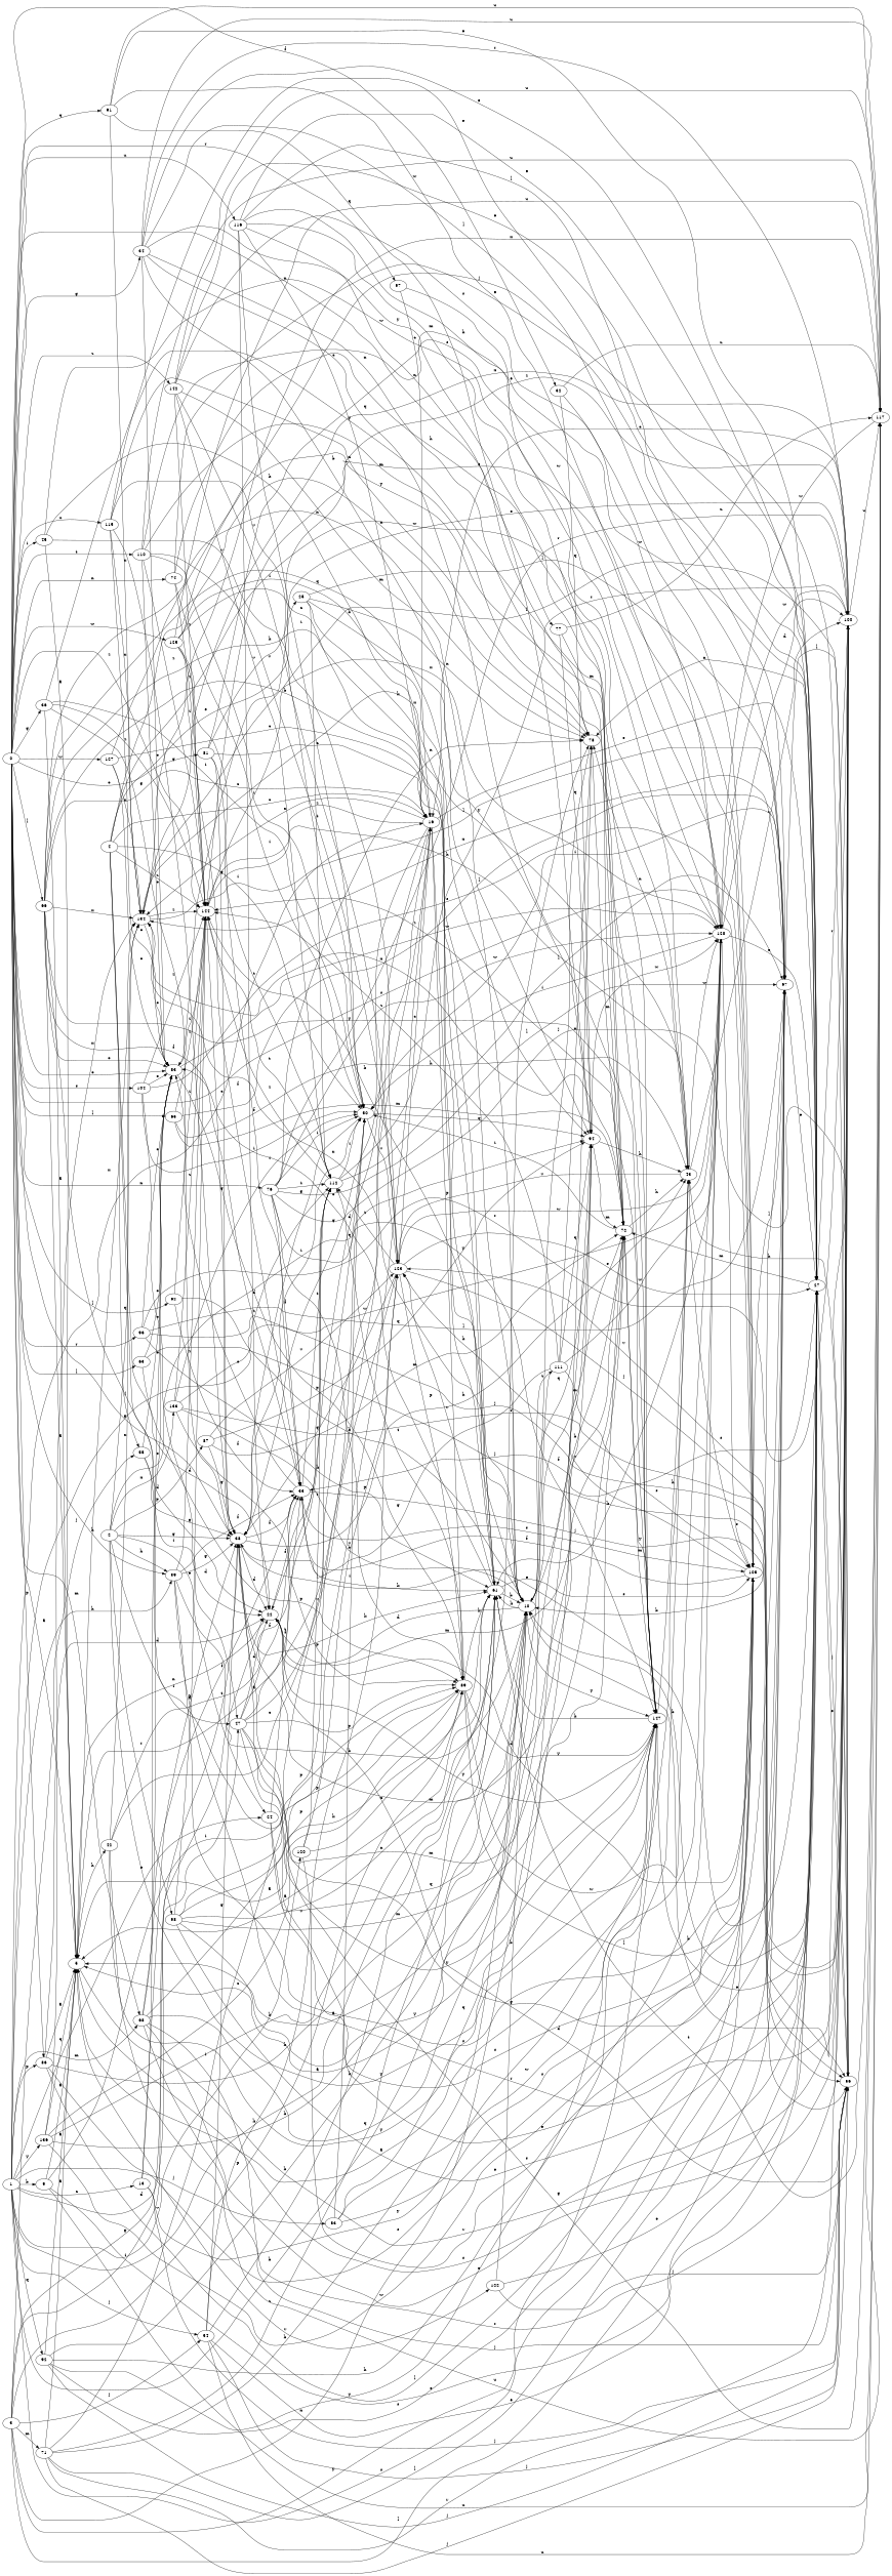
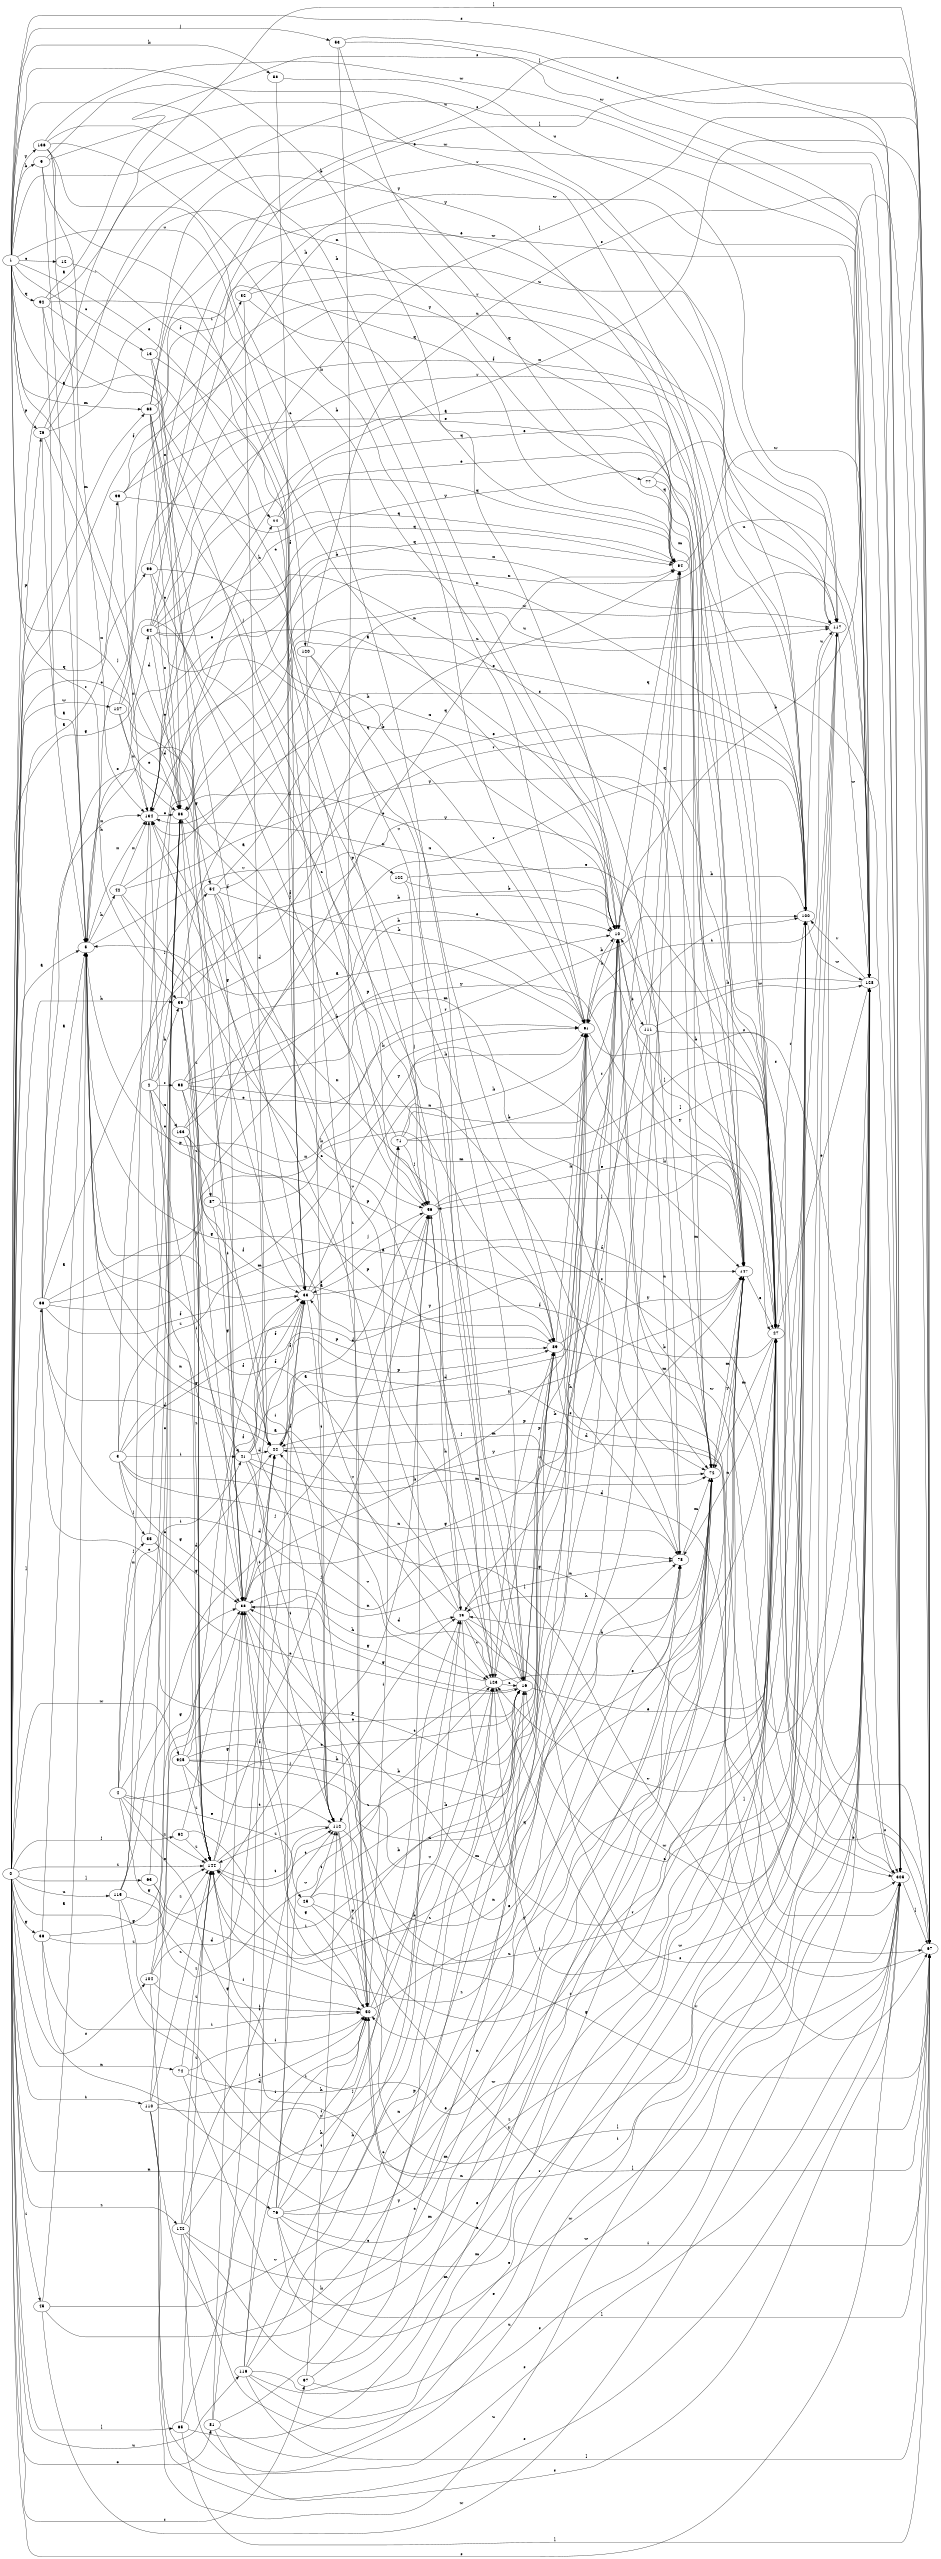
  strict digraph {
    fontname="DejaVu Serif"
    rankdir=LR
    node [fontname="DejaVu Serif"]
    edge [fontname="DejaVu Serif"]
    0
    5
    32
    34
    36
    38
    39
    45
    62
    63
    65
    66
    68
    74
    76
    77
    81
    83
-   86
-   91
+   86 [label=46]
+   91 [label=99]
    96
    97
    104
-   105
+   105 [label=305]
    110
    115
    116
-   125
+   125 [label=925]
    127
    142
    144
    134
    42
    100
    122
    22
    128
    94
    117
    10
    n41 [label=147]
    67
    78
    27
    50
    61
    72
    33
    43
    123
    89
    56
    16
    112
    1
    9
+   12
    13
    24
    53
    54
+   58
    92
    120
    136
    111
    2
-   47
+   47 [label=41]
    87
    98
    133
    3
    55
    71
    4
    25
    0 -> 5 [label=a]
    0 -> 32 [label=f]
    0 -> 34 [label=g]
    0 -> 36 [label=g]
    0 -> 38 [label=g]
    0 -> 39 [label=h]
    0 -> 45 [label=i]
-   0 -> 62 [label=l]
+   0 -> 62 [label=j]
    0 -> 63 [label=l]
    0 -> 65 [label=l]
    0 -> 66 [label=l]
    0 -> 68 [label=m]
    0 -> 74 [label=n]
    0 -> 76 [label=n]
    0 -> 77 [label=n]
    0 -> 81 [label=o]
    0 -> 83 [label=o]
    0 -> 86 [label=p]
    0 -> 91 [label=q]
    0 -> 96 [label=r]
    0 -> 97 [label=r]
    0 -> 104 [label=s]
    0 -> 105 [label=s]
    0 -> 110 [label=t]
    0 -> 115 [label=u]
    0 -> 116 [label=u]
    0 -> 125 [label=w]
    0 -> 127 [label=w]
    0 -> 142 [label=z]
    0 -> 144 [label=z]
    5 -> 134 [label=x]
    5 -> 42 [label=h]
    5 -> 100 [label=r]
    5 -> 122 [label=v]
+   32 -> 22 [label=d]
    32 -> 128 [label=w]
    32 -> 94 [label=q]
    32 -> 117 [label=u]
    34 -> 83 [label=o]
    34 -> 100 [label=r]
    34 -> 94 [label=q]
-   34 -> 117 [label=u]
+   34 -> 117 [label=f]
    34 -> 10 [label=b]
    34 -> n41 [label=y]
    34 -> 67 [label=l]
    34 -> 78 [label=n]
    34 -> 27 [label=e]
    36 -> 5 [label=a]
    36 -> 38 [label=g]
    36 -> 144 [label=z]
    36 -> n41 [label=y]
    36 -> 50 [label=i]
    38 -> 22 [label=d]
    38 -> 27 [label=e]
    38 -> 50 [label=i]
    38 -> 61 [label=k]
    38 -> 72 [label=m]
    38 -> 33 [label=f]
    38 -> 43 [label=h]
    39 -> 38 [label=g]
    39 -> 105 [label=s]
    39 -> 144 [label=z]
    39 -> 100 [label=r]
    39 -> 10 [label=b]
    39 -> 33 [label=f]
    45 -> 5 [label=a]
    45 -> 128 [label=w]
    45 -> 61 [label=k]
    45 -> 123 [label=v]
    62 -> 144 [label=z]
    62 -> 10 [label=b]
    62 -> 33 [label=f]
    63 -> 83 [label=o]
    63 -> 89 [label=p]
    63 -> 56 [label=j]
    65 -> 144 [label=z]
    65 -> 67 [label=l]
    65 -> 72 [label=m]
    65 -> 43 [label=h]
    66 -> 5 [label=a]
    66 -> 83 [label=o]
    66 -> 134 [label=x]
    66 -> 22 [label=d]
    66 -> 94 [label=q]
    66 -> 10 [label=b]
    66 -> n41 [label=y]
    66 -> 78 [label=n]
    66 -> 61 [label=k]
    66 -> 33 [label=f]
    66 -> 16 [label=c]
    68 -> 83 [label=o]
    68 -> 100 [label=r]
    68 -> 94 [label=q]
    68 -> 27 [label=e]
    68 -> 33 [label=f]
    68 -> 89 [label=p]
    68 -> 56 [label=j]
    74 -> 144 [label=z]
    74 -> 27 [label=e]
    74 -> 50 [label=i]
    74 -> 43 [label=h]
    76 -> 100 [label=r]
    76 -> 128 [label=w]
    76 -> n41 [label=y]
    76 -> 67 [label=l]
    76 -> 78 [label=n]
    76 -> 50 [label=i]
    76 -> 33 [label=f]
    76 -> 89 [label=p]
    76 -> 56 [label=j]
    76 -> 112 [label=t]
    77 -> 94 [label=q]
    77 -> 117 [label=u]
    77 -> 72 [label=m]
    81 -> 38 [label=g]
    81 -> 105 [label=s]
    81 -> 27 [label=e]
    81 -> 33 [label=f]
    81 -> 16 [label=c]
    83 -> 144 [label=z]
    83 -> 128 [label=w]
    83 -> 89 [label=p]
    86 -> 5 [label=a]
    86 -> 105 [label=s]
    86 -> 22 [label=d]
    86 -> 10 [label=b]
    86 -> 67 [label=l]
    91 -> 134 [label=x]
    91 -> 128 [label=w]
    91 -> 94 [label=q]
    91 -> 117 [label=u]
    91 -> 27 [label=e]
    96 -> 83 [label=o]
    96 -> 100 [label=r]
    96 -> 67 [label=l]
    96 -> 61 [label=k]
    96 -> 56 [label=j]
    97 -> 128 [label=w]
    97 -> 16 [label=c]
    104 -> 83 [label=o]
    104 -> 105 [label=s]
    104 -> 144 [label=z]
    104 -> 22 [label=d]
    104 -> 50 [label=i]
    105 -> 22 [label=d]
    105 -> 67 [label=l]
    105 -> 33 [label=f]
    105 -> 123 [label=v]
    110 -> 83 [label=o]
    110 -> 105 [label=s]
    110 -> 144 [label=z]
    110 -> 117 [label=u]
    110 -> 50 [label=i]
    110 -> 72 [label=m]
    110 -> 123 [label=v]
    115 -> 38 [label=g]
    115 -> 83 [label=o]
    115 -> 134 [label=x]
    115 -> 78 [label=n]
    115 -> 27 [label=e]
    115 -> 123 [label=v]
    116 -> 22 [label=d]
    116 -> 67 [label=l]
    116 -> 78 [label=n]
    116 -> 27 [label=e]
    116 -> 50 [label=i]
    116 -> 72 [label=m]
    116 -> 43 [label=h]
    116 -> 16 [label=c]
    125 -> 144 [label=z]
    125 -> 117 [label=u]
    125 -> 10 [label=b]
    125 -> 78 [label=n]
    125 -> 33 [label=f]
    125 -> 16 [label=c]
    125 -> 112 [label=t]
    127 -> 83 [label=o]
    127 -> 134 [label=x]
    127 -> n41 [label=y]
    127 -> 16 [label=c]
    142 -> 105 [label=s]
    142 -> 144 [label=z]
    142 -> 117 [label=u]
    142 -> 27 [label=e]
    142 -> 50 [label=i]
-   142 -> 94 [label=m]
-   142 -> 112 [label=v]
+   142 -> 72 [label=m]
+   142 -> 112 [label=t]
    144 -> 38 [label=g]
-   10 -> 144 [label=b]
+   144 -> 10 [label=b]
    144 -> 43 [label=h]
    144 -> 56 [label=j]
    144 -> 112 [label=t]
    134 -> 83 [label=o]
    134 -> 144 [label=z]
    134 -> 67 [label=l]
    42 -> 134 [label=x]
    42 -> 117 [label=u]
    42 -> n41 [label=y]
    42 -> 16 [label=c]
    42 -> 112 [label=t]
-   100 -> 5 [label=s]
+   100 -> 5 [label=a]
    100 -> 83 [label=o]
    100 -> 144 [label=z]
    100 -> 134 [label=x]
    100 -> 128 [label=w]
    100 -> 117 [label=u]
    100 -> 10 [label=b]
    100 -> 123 [label=v]
    100 -> 16 [label=c]
    122 -> 10 [label=b]
    122 -> 27 [label=e]
    122 -> 56 [label=j]
    22 -> 5 [label=n]
    22 -> n41 [label=y]
    22 -> 72 [label=m]
    22 -> 33 [label=f]
    128 -> 105 [label=s]
    128 -> 134 [label=x]
-   128 -> 100 [label=d]
+   128 -> 100 [label=r]
    128 -> 27 [label=e]
    128 -> 50 [label=i]
    128 -> 61 [label=k]
    94 -> 128 [label=w]
    94 -> 72 [label=m]
    94 -> 43 [label=h]
    117 -> 38 [label=g]
    117 -> 134 [label=x]
    117 -> 128 [label=w]
    117 -> 61 [label=t]
    10 -> 134 [label=x]
    10 -> 22 [label=d]
    10 -> 94 [label=q]
    10 -> n41 [label=y]
    10 -> 61 [label=k]
    10 -> 72 [label=m]
    10 -> 111 [label=t]
    n41 -> 27 [label=e]
    n41 -> 61 [label=k]
    n41 -> 72 [label=m]
    n41 -> 43 [label=h]
    67 -> 38 [label=g]
    67 -> 134 [label=x]
+   67 -> 22 [label=d]
    67 -> 10 [label=b]
    67 -> 27 [label=e]
    67 -> 50 [label=i]
    78 -> 5 [label=a]
    78 -> 72 [label=m]
    27 -> 100 [label=r]
    27 -> 10 [label=b]
    27 -> 78 [label=n]
    27 -> 72 [label=m]
    27 -> 33 [label=f]
    27 -> 56 [label=j]
    50 -> 38 [label=g]
    50 -> 94 [label=q]
    50 -> 123 [label=v]
    61 -> 5 [label=a]
    61 -> 83 [label=o]
    61 -> 105 [label=s]
    61 -> 10 [label=b]
    61 -> 123 [label=v]
    72 -> 144 [label=z]
    72 -> 134 [label=x]
    72 -> 10 [label=b]
    72 -> n41 [label=y]
    72 -> 50 [label=i]
    72 -> 43 [label=h]
    33 -> 83 [label=o]
    33 -> 105 [label=s]
    33 -> 61 [label=k]
    33 -> 56 [label=j]
    33 -> 112 [label=t]
    43 -> 5 [label=a]
    43 -> 105 [label=s]
    43 -> 134 [label=x]
    43 -> 100 [label=r]
    43 -> 128 [label=w]
    43 -> 78 [label=n]
    43 -> 123 [label=v]
    123 -> 38 [label=g]
    123 -> 128 [label=w]
    123 -> 27 [label=e]
    123 -> 89 [label=p]
    123 -> 56 [label=j]
    123 -> 16 [label=c]
    123 -> 112 [label=t]
    89 -> 5 [label=a]
    89 -> 128 [label=w]
    89 -> n41 [label=y]
    89 -> 67 [label=l]
    89 -> 61 [label=k]
-   89 -> 112 [label=t]
+   97 -> 112 [label=t]
    56 -> 22 [label=d]
    56 -> 67 [label=l]
    56 -> 27 [label=e]
    56 -> 43 [label=h]
    16 -> 5 [label=a]
    16 -> 38 [label=g]
    16 -> 144 [label=z]
    16 -> 134 [label=x]
    16 -> 22 [label=d]
    16 -> 27 [label=e]
    16 -> 61 [label=k]
    16 -> 89 [label=p]
    112 -> 144 [label=z]
    112 -> 100 [label=r]
    112 -> 67 [label=l]
    112 -> 50 [label=i]
    1 -> 39 [label=h]
    1 -> 68 [label=m]
    1 -> 86 [label=p]
    1 -> 105 [label=s]
    1 -> 22 [label=d]
    1 -> 128 [label=w]
    1 -> 10 [label=b]
    1 -> 61 [label=k]
    1 -> 16 [label=c]
    1 -> 9 [label=b]
+   1 -> 12 [label=c]
    1 -> 13 [label=c]
    1 -> 24 [label=e]
    1 -> 53 [label=j]
    1 -> 54 [label=j]
+   1 -> 58 [label=k]
    1 -> 92 [label=q]
    1 -> 120 [label=v]
    1 -> 136 [label=y]
    9 -> 5 [label=a]
    9 -> 117 [label=u]
    9 -> 27 [label=e]
    9 -> 50 [label=i]
+   12 -> 33 [label=f]
    13 -> 38 [label=g]
    13 -> 83 [label=o]
    13 -> n41 [label=y]
    13 -> 56 [label=j]
    24 -> 94 [label=q]
    24 -> 27 [label=e]
    24 -> 33 [label=f]
    53 -> 105 [label=s]
    53 -> 128 [label=w]
    53 -> 94 [label=q]
    53 -> 50 [label=i]
    54 -> 38 [label=g]
    54 -> 117 [label=u]
    54 -> 27 [label=e]
    54 -> 61 [label=k]
    54 -> 123 [label=v]
    54 -> 56 [label=j]
+   58 -> 117 [label=u]
+   58 -> 33 [label=f]
    92 -> 5 [label=a]
    92 -> 105 [label=s]
    92 -> 10 [label=b]
    92 -> n41 [label=y]
    92 -> 43 [label=h]
    92 -> 56 [label=j]
    120 -> 105 [label=s]
    120 -> 123 [label=v]
    120 -> 89 [label=x]
    120 -> 112 [label=t]
-   136 -> 5 [label=q]
+   136 -> 5 [label=a]
    136 -> 134 [label=x]
    136 -> 128 [label=w]
    136 -> 10 [label=b]
    136 -> 61 [label=k]
    136 -> 16 [label=c]
    111 -> 5 [label=a]
    111 -> 38 [label=g]
    111 -> 105 [label=s]
    111 -> 144 [label=z]
    111 -> 128 [label=w]
    111 -> 94 [label=q]
    111 -> 78 [label=n]
    2 -> 38 [label=g]
    2 -> 39 [label=h]
-   2 -> 134 [label=q]
    2 -> 94 [label=q]
    2 -> n41 [label=y]
    2 -> 24 [label=e]
    2 -> 47 [label=i]
    2 -> 87 [label=p]
    2 -> 98 [label=r]
    2 -> 133 [label=x]
    47 -> 105 [label=s]
    47 -> 22 [label=d]
    47 -> n41 [label=y]
    47 -> 72 [label=m]
    47 -> 33 [label=f]
    47 -> 123 [label=v]
    47 -> 89 [label=p]
    47 -> 112 [label=t]
    87 -> 38 [label=g]
    87 -> 94 [label=q]
    87 -> 72 [label=m]
    87 -> 123 [label=v]
    98 -> 144 [label=z]
    98 -> n41 [label=y]
    98 -> 78 [label=n]
    98 -> 27 [label=e]
    98 -> 61 [label=k]
    98 -> 72 [label=m]
    98 -> 89 [label=p]
    133 -> 144 [label=z]
    133 -> 100 [label=r]
    133 -> 10 [label=b]
    133 -> 50 [label=i]
    133 -> 89 [label=p]
    133 -> 112 [label=t]
    3 -> 38 [label=g]
    3 -> n41 [label=y]
    3 -> 67 [label=l]
    3 -> 78 [label=n]
    3 -> 89 [label=p]
    3 -> 54 [label=j]
    3 -> 47 [label=i]
    3 -> 55 [label=j]
    3 -> 71 [label=m]
    55 -> 38 [label=g]
    55 -> 83 [label=o]
    55 -> 89 [label=p]
    71 -> 5 [label=a]
    71 -> 100 [label=r]
    71 -> 10 [label=b]
    71 -> 67 [label=l]
-   71 -> 50 [label=i]
-   71 -> 61 [label=z]
+   50 -> 71 [label=i]
+   71 -> 61 [label=k]
    71 -> 56 [label=j]
    4 -> 144 [label=z]
    4 -> 22 [label=d]
    4 -> 128 [label=w]
    4 -> 50 [label=i]
    4 -> 56 [label=j]
    4 -> 16 [label=c]
    4 -> 47 [label=i]
    4 -> 55 [label=j]
    4 -> 25 [label=e]
    25 -> n41 [label=y]
    25 -> 67 [label=l]
    25 -> 78 [label=n]
    25 -> 61 [label=k]
    25 -> 112 [label=t]
  }
